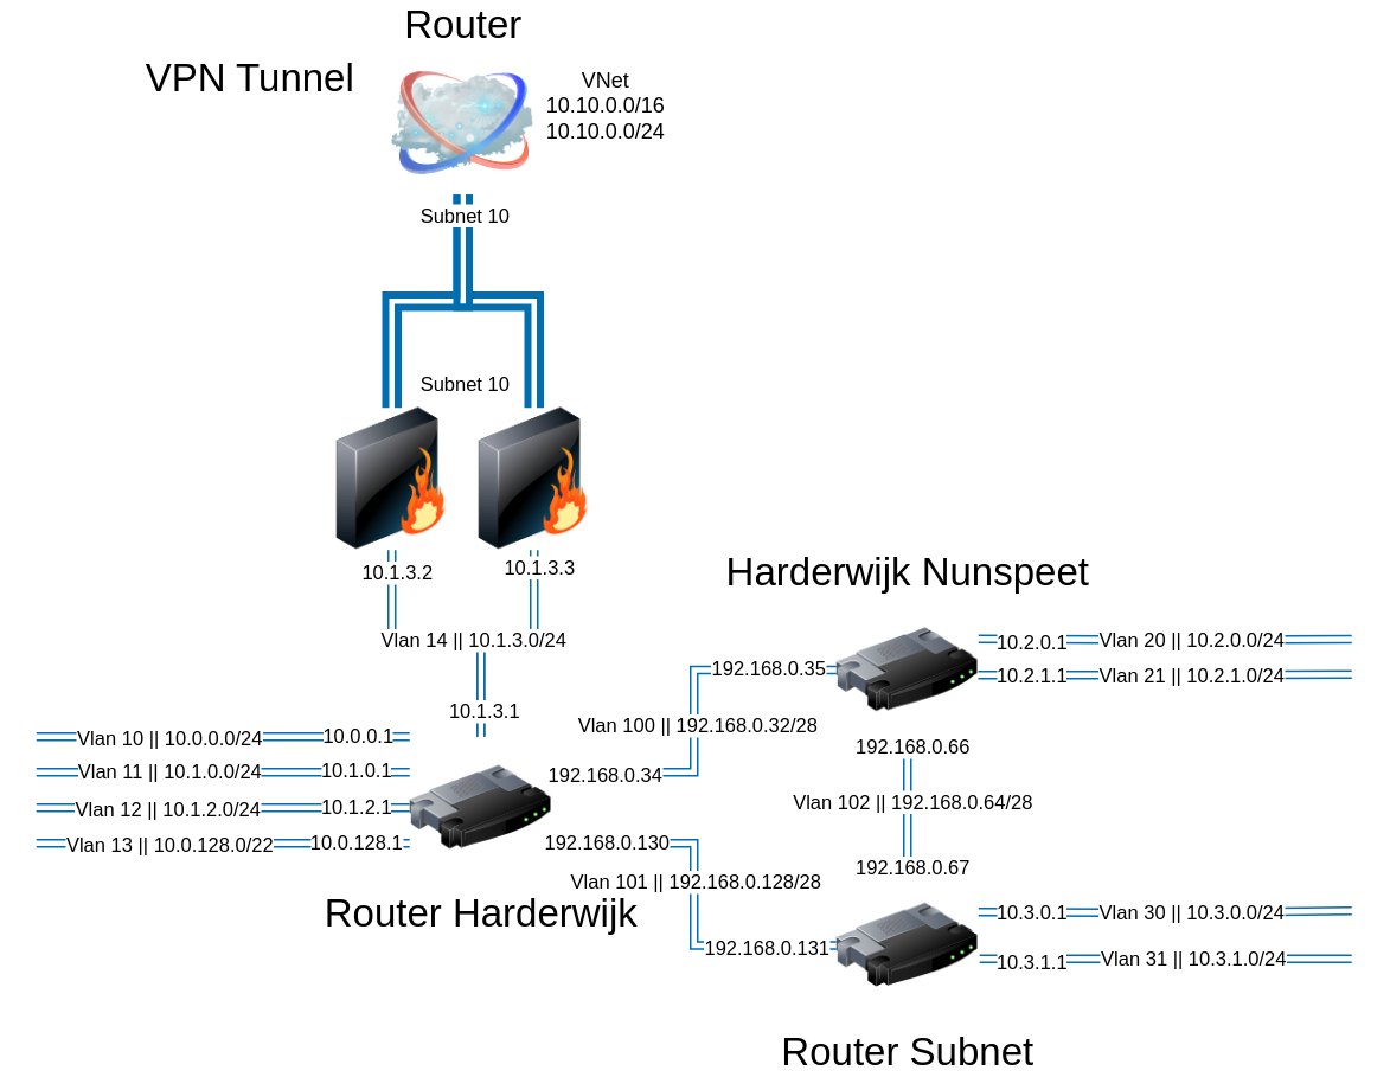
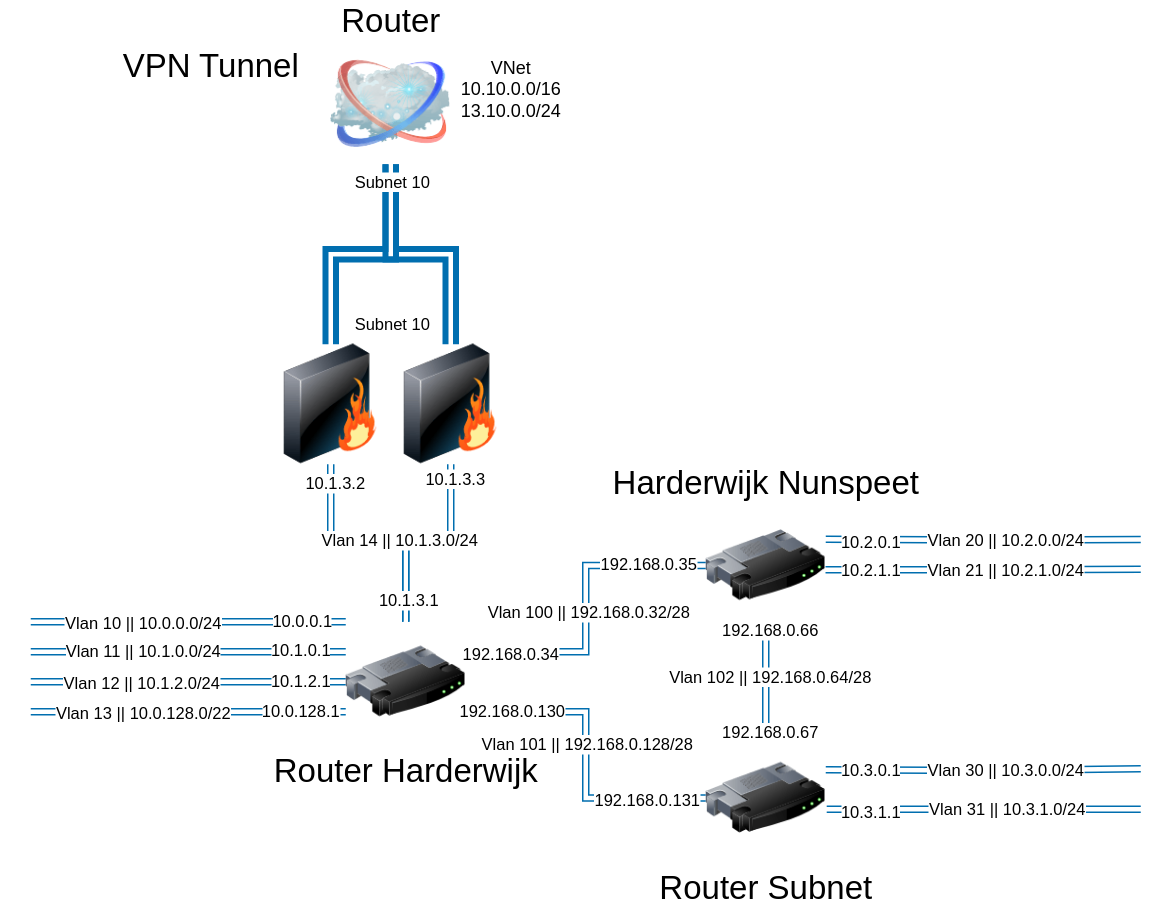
  <mxCell id="0" />
  <mxCell id="1" parent="0" />
  <mxCell id="2" value="Router" style="image;html=1;labelBackgroundColor=#ffffff;image=img/lib/clip_art/networking/Cloud_128x128.png;rounded=1;shadow=0;comic=0;strokeWidth=2;fontSize=22;labelPosition=center;verticalLabelPosition=top;align=center;verticalAlign=bottom;" parent="1" vertex="1"><mxGeometry x="220" y="25" width="80" height="80" as="geometry" /></mxCell>
  <mxCell id="3" style="edgeStyle=orthogonalEdgeStyle;rounded=0;orthogonalLoop=1;jettySize=auto;html=1;endArrow=none;endFill=0;exitX=0.5;exitY=1;exitDx=0;exitDy=0;shape=link;strokeWidth=4;strokeColor=#006EAF;fillColor=#1ba1e2;targetPerimeterSpacing=0;endSize=6;verticalAlign=bottom;labelPosition=center;verticalLabelPosition=top;align=center;fontSize=22;horizontal=1;entryX=0.5;entryY=0;entryDx=0;entryDy=0;" parent="1" source="2" target="51" edge="1"><mxGeometry relative="1" as="geometry"><mxPoint x="400" y="135" as="sourcePoint" /><mxPoint x="200" y="230" as="targetPoint" /></mxGeometry></mxCell>
  <mxCell id="4" value="Subnet 10" style="edgeLabel;html=1;align=center;verticalAlign=middle;resizable=0;points=[];" parent="3" vertex="1" connectable="0"><mxGeometry x="0.831" y="4" relative="1" as="geometry"><mxPoint x="36" as="offset" /></mxGeometry></mxCell>
  <mxCell id="5" style="edgeStyle=orthogonalEdgeStyle;rounded=0;orthogonalLoop=1;jettySize=auto;html=1;entryX=0;entryY=0.5;entryDx=0;entryDy=0;endArrow=none;endFill=0;exitX=1;exitY=0.75;exitDx=0;exitDy=0;fillColor=#1ba1e2;strokeColor=#006EAF;shape=link;" parent="1" source="27" target="38" edge="1"><mxGeometry relative="1" as="geometry" /></mxCell>
  <mxCell id="6" value="Vlan 101 || 192.168.0.128/28" style="edgeLabel;html=1;align=center;verticalAlign=middle;resizable=0;points=[];" parent="5" vertex="1" connectable="0"><mxGeometry x="-0.1" relative="1" as="geometry"><mxPoint y="3" as="offset" /></mxGeometry></mxCell>
  <mxCell id="7" value="192.168.0.130" style="edgeLabel;html=1;align=center;verticalAlign=middle;resizable=0;points=[];" parent="5" vertex="1" connectable="0"><mxGeometry x="-0.939" y="1" relative="1" as="geometry"><mxPoint x="23" as="offset" /></mxGeometry></mxCell>
  <mxCell id="8" value="192.168.0.131" style="edgeLabel;html=1;align=center;verticalAlign=middle;resizable=0;points=[];" parent="5" vertex="1" connectable="0"><mxGeometry x="0.806" y="-1" relative="1" as="geometry"><mxPoint x="-18" as="offset" /></mxGeometry></mxCell>
  <mxCell id="9" style="edgeStyle=orthogonalEdgeStyle;rounded=0;orthogonalLoop=1;jettySize=auto;html=1;entryX=0;entryY=0.5;entryDx=0;entryDy=0;endArrow=none;endFill=0;exitX=1;exitY=0.25;exitDx=0;exitDy=0;shape=link;fillColor=#1ba1e2;strokeColor=#006EAF;" parent="1" source="27" target="45" edge="1"><mxGeometry relative="1" as="geometry" /></mxCell>
  <mxCell id="10" value="Vlan 100 || 192.168.0.32/28" style="edgeLabel;html=1;align=center;verticalAlign=middle;resizable=0;points=[];" parent="9" vertex="1" connectable="0"><mxGeometry x="-0.015" y="-1" relative="1" as="geometry"><mxPoint as="offset" /></mxGeometry></mxCell>
  <mxCell id="11" value="192.168.0.34" style="edgeLabel;html=1;align=center;verticalAlign=middle;resizable=0;points=[];" parent="9" vertex="1" connectable="0"><mxGeometry x="-0.813" y="-1" relative="1" as="geometry"><mxPoint x="9" as="offset" /></mxGeometry></mxCell>
  <mxCell id="12" value="192.168.0.35" style="edgeLabel;html=1;align=center;verticalAlign=middle;resizable=0;points=[];" parent="9" vertex="1" connectable="0"><mxGeometry x="0.873" y="1" relative="1" as="geometry"><mxPoint x="-25" as="offset" /></mxGeometry></mxCell>
  <mxCell id="13" style="edgeStyle=orthogonalEdgeStyle;rounded=0;orthogonalLoop=1;jettySize=auto;html=1;exitX=0;exitY=0;exitDx=0;exitDy=0;shape=link;fillColor=#1ba1e2;strokeColor=#006EAF;" parent="1" source="27" edge="1"><mxGeometry relative="1" as="geometry"><mxPoint x="20" y="410" as="targetPoint" /><Array as="points"><mxPoint x="200" y="410" /><mxPoint x="200" y="410" /></Array></mxGeometry></mxCell>
  <mxCell id="14" value="Vlan 10 || 10.0.0.0/24" style="edgeLabel;html=1;align=center;verticalAlign=middle;resizable=0;points=[];" parent="13" vertex="1" connectable="0"><mxGeometry x="0.165" y="2" relative="1" as="geometry"><mxPoint x="-14" y="-2" as="offset" /></mxGeometry></mxCell>
  <mxCell id="15" value="10.0.0.1" style="edgeLabel;html=1;align=center;verticalAlign=middle;resizable=0;points=[];" parent="13" vertex="1" connectable="0"><mxGeometry x="-0.824" y="-1" relative="1" as="geometry"><mxPoint x="-12" as="offset" /></mxGeometry></mxCell>
  <mxCell id="16" style="edgeStyle=orthogonalEdgeStyle;rounded=0;orthogonalLoop=1;jettySize=auto;html=1;exitX=0;exitY=0.25;exitDx=0;exitDy=0;shape=link;fillColor=#1ba1e2;strokeColor=#006EAF;" parent="1" source="27" edge="1"><mxGeometry relative="1" as="geometry"><mxPoint x="20" y="430" as="targetPoint" /></mxGeometry></mxCell>
  <mxCell id="17" value="Vlan 11 || 10.1.0.0/24" style="edgeLabel;html=1;align=center;verticalAlign=middle;resizable=0;points=[];" parent="16" vertex="1" connectable="0"><mxGeometry x="0.22" y="-1" relative="1" as="geometry"><mxPoint x="-8" as="offset" /></mxGeometry></mxCell>
  <mxCell id="18" value="10.1.0.1" style="edgeLabel;html=1;align=center;verticalAlign=middle;resizable=0;points=[];" parent="16" vertex="1" connectable="0"><mxGeometry x="-0.791" y="-2" relative="1" as="geometry"><mxPoint x="-9" as="offset" /></mxGeometry></mxCell>
  <mxCell id="19" style="edgeStyle=orthogonalEdgeStyle;rounded=0;orthogonalLoop=1;jettySize=auto;html=1;exitX=0;exitY=0.5;exitDx=0;exitDy=0;shape=link;fillColor=#1ba1e2;strokeColor=#006EAF;" parent="1" source="27" edge="1"><mxGeometry relative="1" as="geometry"><mxPoint x="20" y="450" as="targetPoint" /></mxGeometry></mxCell>
  <mxCell id="20" value="Vlan 12 || 10.1.2.0/24" style="edgeLabel;html=1;align=center;verticalAlign=middle;resizable=0;points=[];" parent="19" vertex="1" connectable="0"><mxGeometry x="0.194" y="2" relative="1" as="geometry"><mxPoint x="-11" y="-2" as="offset" /></mxGeometry></mxCell>
  <mxCell id="21" value="10.1.2.1" style="edgeLabel;html=1;align=center;verticalAlign=middle;resizable=0;points=[];" parent="19" vertex="1" connectable="0"><mxGeometry x="-0.743" y="-1" relative="1" as="geometry"><mxPoint x="-4" as="offset" /></mxGeometry></mxCell>
  <mxCell id="22" style="edgeStyle=orthogonalEdgeStyle;rounded=0;orthogonalLoop=1;jettySize=auto;html=1;exitX=0;exitY=0.75;exitDx=0;exitDy=0;shape=link;fillColor=#1ba1e2;strokeColor=#006EAF;" parent="1" source="27" edge="1"><mxGeometry relative="1" as="geometry"><mxPoint x="20" y="470" as="targetPoint" /></mxGeometry></mxCell>
  <mxCell id="23" value="Vlan 13 || 10.0.128.0/22" style="edgeLabel;html=1;align=center;verticalAlign=middle;resizable=0;points=[];" parent="22" vertex="1" connectable="0"><mxGeometry x="0.144" relative="1" as="geometry"><mxPoint x="-16" as="offset" /></mxGeometry></mxCell>
  <mxCell id="24" value="10.0.128.1" style="edgeLabel;html=1;align=center;verticalAlign=middle;resizable=0;points=[];" parent="22" vertex="1" connectable="0"><mxGeometry x="-0.796" y="-1" relative="1" as="geometry"><mxPoint x="-10" as="offset" /></mxGeometry></mxCell>
  <mxCell id="25" style="edgeStyle=orthogonalEdgeStyle;rounded=0;orthogonalLoop=1;jettySize=auto;html=1;entryX=0.5;entryY=1;entryDx=0;entryDy=0;shape=link;fillColor=#1ba1e2;strokeColor=#006EAF;" parent="1" source="27" target="54" edge="1"><mxGeometry relative="1" as="geometry" /></mxCell>
  <mxCell id="26" value="10.1.3.3" style="edgeLabel;html=1;align=center;verticalAlign=middle;resizable=0;points=[];" parent="25" vertex="1" connectable="0"><mxGeometry x="0.872" y="-2" relative="1" as="geometry"><mxPoint as="offset" /></mxGeometry></mxCell>
  <mxCell id="27" value="Router Harderwijk" style="image;html=1;image=img/lib/clip_art/networking/Router_128x128.png;verticalAlign=top;fontSize=22;labelPosition=center;verticalLabelPosition=bottom;align=center;" parent="1" vertex="1"><mxGeometry x="230" y="410" width="80" height="80" as="geometry" /></mxCell>
  <mxCell id="28" style="edgeStyle=orthogonalEdgeStyle;rounded=0;orthogonalLoop=1;jettySize=auto;html=1;entryX=0.5;entryY=1;entryDx=0;entryDy=0;endArrow=none;endFill=0;fillColor=#1ba1e2;strokeColor=#006EAF;shape=link;" parent="1" source="38" target="45" edge="1"><mxGeometry relative="1" as="geometry" /></mxCell>
  <mxCell id="29" value="Vlan 102 || 192.168.0.64/28" style="edgeLabel;html=1;align=center;verticalAlign=middle;resizable=0;points=[];" parent="28" vertex="1" connectable="0"><mxGeometry x="0.089" y="-2" relative="1" as="geometry"><mxPoint as="offset" /></mxGeometry></mxCell>
  <mxCell id="30" value="192.168.0.66" style="edgeLabel;html=1;align=center;verticalAlign=middle;resizable=0;points=[];" parent="28" vertex="1" connectable="0"><mxGeometry x="0.741" y="-2" relative="1" as="geometry"><mxPoint y="-7" as="offset" /></mxGeometry></mxCell>
  <mxCell id="31" value="192.168.0.67" style="edgeLabel;html=1;align=center;verticalAlign=middle;resizable=0;points=[];" parent="28" vertex="1" connectable="0"><mxGeometry x="-0.893" y="-2" relative="1" as="geometry"><mxPoint as="offset" /></mxGeometry></mxCell>
  <mxCell id="32" style="edgeStyle=orthogonalEdgeStyle;rounded=0;orthogonalLoop=1;jettySize=auto;html=1;fillColor=#1ba1e2;strokeColor=#006EAF;shape=link;exitX=1.008;exitY=0.544;exitDx=0;exitDy=0;exitPerimeter=0;" parent="1" edge="1"><mxGeometry relative="1" as="geometry"><mxPoint x="760" y="535" as="targetPoint" /><mxPoint x="550.64" y="535.02" as="sourcePoint" /></mxGeometry></mxCell>
  <mxCell id="33" value="Vlan 31 || 10.3.1.0/24" style="edgeLabel;html=1;align=center;verticalAlign=middle;resizable=0;points=[];" parent="32" vertex="1" connectable="0"><mxGeometry x="0.037" y="-1" relative="1" as="geometry"><mxPoint x="11" y="-2" as="offset" /></mxGeometry></mxCell>
  <mxCell id="34" value="10.3.1.1" style="edgeLabel;html=1;align=center;verticalAlign=middle;resizable=0;points=[];" parent="32" vertex="1" connectable="0"><mxGeometry x="-0.861" y="-1" relative="1" as="geometry"><mxPoint x="14" as="offset" /></mxGeometry></mxCell>
  <mxCell id="35" style="edgeStyle=orthogonalEdgeStyle;rounded=0;orthogonalLoop=1;jettySize=auto;html=1;exitX=1.033;exitY=0.265;exitDx=0;exitDy=0;shape=link;fillColor=#1ba1e2;strokeColor=#006EAF;exitPerimeter=0;" parent="1" edge="1"><mxGeometry relative="1" as="geometry"><mxPoint x="760" y="508" as="targetPoint" /><mxPoint x="550" y="508.7" as="sourcePoint" /></mxGeometry></mxCell>
  <mxCell id="36" value="Vlan 30 || 10.3.0.0/24" style="edgeLabel;html=1;align=center;verticalAlign=middle;resizable=0;points=[];" parent="35" vertex="1" connectable="0"><mxGeometry x="-0.034" y="1" relative="1" as="geometry"><mxPoint x="17" as="offset" /></mxGeometry></mxCell>
  <mxCell id="37" value="10.3.0.1" style="edgeLabel;html=1;align=center;verticalAlign=middle;resizable=0;points=[];" parent="35" vertex="1" connectable="0"><mxGeometry x="-0.953" relative="1" as="geometry"><mxPoint x="25" as="offset" /></mxGeometry></mxCell>
  <mxCell id="38" value="Router Subnet" style="image;html=1;image=img/lib/clip_art/networking/Router_128x128.png;fontSize=22;labelPosition=center;verticalLabelPosition=bottom;align=center;verticalAlign=top;" parent="1" vertex="1"><mxGeometry x="470" y="487.5" width="80" height="80" as="geometry" /></mxCell>
  <mxCell id="39" style="edgeStyle=orthogonalEdgeStyle;rounded=0;orthogonalLoop=1;jettySize=auto;html=1;fillColor=#1ba1e2;strokeColor=#006EAF;shape=link;exitX=0.998;exitY=0.536;exitDx=0;exitDy=0;exitPerimeter=0;" parent="1" source="45" edge="1"><mxGeometry relative="1" as="geometry"><mxPoint x="760" y="375" as="targetPoint" /></mxGeometry></mxCell>
  <mxCell id="40" value="Vlan 21 || 10.2.1.0/24" style="edgeLabel;html=1;align=center;verticalAlign=middle;resizable=0;points=[];" parent="39" vertex="1" connectable="0"><mxGeometry x="0.037" relative="1" as="geometry"><mxPoint x="11" as="offset" /></mxGeometry></mxCell>
  <mxCell id="41" value="10.2.1.1" style="edgeLabel;html=1;align=center;verticalAlign=middle;resizable=0;points=[];" parent="39" vertex="1" connectable="0"><mxGeometry x="-0.825" relative="1" as="geometry"><mxPoint x="12" as="offset" /></mxGeometry></mxCell>
  <mxCell id="42" style="edgeStyle=orthogonalEdgeStyle;rounded=0;orthogonalLoop=1;jettySize=auto;html=1;exitX=1;exitY=0.25;exitDx=0;exitDy=0;shape=link;fillColor=#1ba1e2;strokeColor=#006EAF;" parent="1" edge="1"><mxGeometry relative="1" as="geometry"><mxPoint x="760" y="355.119" as="targetPoint" /><mxPoint x="550" y="355" as="sourcePoint" /></mxGeometry></mxCell>
  <mxCell id="43" value="Vlan 20 || 10.2.0.0/24" style="edgeLabel;html=1;align=center;verticalAlign=middle;resizable=0;points=[];" parent="42" vertex="1" connectable="0"><mxGeometry x="0.24" y="2" relative="1" as="geometry"><mxPoint x="-10" y="2" as="offset" /></mxGeometry></mxCell>
  <mxCell id="44" value="10.2.0.1" style="edgeLabel;html=1;align=center;verticalAlign=middle;resizable=0;points=[];" parent="42" vertex="1" connectable="0"><mxGeometry x="-0.839" y="-1" relative="1" as="geometry"><mxPoint x="13" as="offset" /></mxGeometry></mxCell>
  <mxCell id="45" value="Harderwijk Nunspeet" style="image;html=1;image=img/lib/clip_art/networking/Router_128x128.png;fontSize=22;labelPosition=center;verticalLabelPosition=top;align=center;verticalAlign=bottom;" parent="1" vertex="1"><mxGeometry x="470" y="332.5" width="80" height="80" as="geometry" /></mxCell>
  <mxCell id="46" value="&lt;font style=&quot;font-size: 22px;&quot;&gt;VPN Tunnel&lt;/font&gt;" style="text;html=1;align=center;verticalAlign=middle;resizable=0;points=[];autosize=1;strokeColor=none;fillColor=none;" parent="1" vertex="1"><mxGeometry x="70" y="20" width="140" height="40" as="geometry" /></mxCell>
  <mxCell id="47" style="edgeStyle=orthogonalEdgeStyle;rounded=0;orthogonalLoop=1;jettySize=auto;html=1;entryX=0.5;entryY=0;entryDx=0;entryDy=0;shape=link;fillColor=#1ba1e2;strokeColor=#006EAF;" parent="1" source="51" target="27" edge="1"><mxGeometry relative="1" as="geometry" /></mxCell>
  <mxCell id="48" value="Vlan 14 || 10.1.3.0/24" style="edgeLabel;html=1;align=center;verticalAlign=middle;resizable=0;points=[];" parent="47" vertex="1" connectable="0"><mxGeometry x="-0.064" y="2" relative="1" as="geometry"><mxPoint x="25" as="offset" /></mxGeometry></mxCell>
  <mxCell id="49" value="10.1.3.2" style="edgeLabel;html=1;align=center;verticalAlign=middle;resizable=0;points=[];" parent="47" vertex="1" connectable="0"><mxGeometry x="-0.848" y="2" relative="1" as="geometry"><mxPoint as="offset" /></mxGeometry></mxCell>
  <mxCell id="50" value="10.1.3.1" style="edgeLabel;html=1;align=center;verticalAlign=middle;resizable=0;points=[];" parent="47" vertex="1" connectable="0"><mxGeometry x="0.807" y="1" relative="1" as="geometry"><mxPoint as="offset" /></mxGeometry></mxCell>
  <mxCell id="51" value="" style="image;html=1;image=img/lib/clip_art/networking/Firewall_128x128.png" parent="1" vertex="1"><mxGeometry x="180" y="225" width="80" height="80" as="geometry" /></mxCell>
  <mxCell id="52" style="edgeStyle=orthogonalEdgeStyle;rounded=0;orthogonalLoop=1;jettySize=auto;html=1;entryX=0.5;entryY=1;entryDx=0;entryDy=0;shape=link;fillColor=#1ba1e2;strokeColor=#006EAF;strokeWidth=4;" parent="1" source="54" target="2" edge="1"><mxGeometry relative="1" as="geometry" /></mxCell>
  <mxCell id="53" value="Subnet 10" style="edgeLabel;html=1;align=center;verticalAlign=middle;resizable=0;points=[];" parent="52" vertex="1" connectable="0"><mxGeometry x="0.858" y="6" relative="1" as="geometry"><mxPoint x="6" as="offset" /></mxGeometry></mxCell>
  <mxCell id="54" value="" style="image;html=1;image=img/lib/clip_art/networking/Firewall_128x128.png" parent="1" vertex="1"><mxGeometry x="260" y="225" width="80" height="80" as="geometry" /></mxCell>
- <mxCell id="55" value="&lt;div&gt;VNet&lt;/div&gt;&lt;div&gt;10.10.0.0/16&lt;/div&gt;&lt;div&gt;10.10.0.0/24&lt;br&gt;&lt;/div&gt;" style="text;html=1;align=center;verticalAlign=middle;resizable=0;points=[];autosize=1;strokeColor=none;fillColor=none;" vertex="1" parent="1"><mxGeometry x="295" y="25" width="90" height="60" as="geometry" /></mxCell>
+ <mxCell id="55" value="&lt;div&gt;VNet&lt;/div&gt;&lt;div&gt;10.10.0.0/16&lt;/div&gt;&lt;div&gt;13.10.0.0/24&lt;br&gt;&lt;/div&gt;" style="text;html=1;align=center;verticalAlign=middle;resizable=0;points=[];autosize=1;strokeColor=none;fillColor=none;" vertex="1" parent="1"><mxGeometry x="295" y="25" width="90" height="60" as="geometry" /></mxCell>
